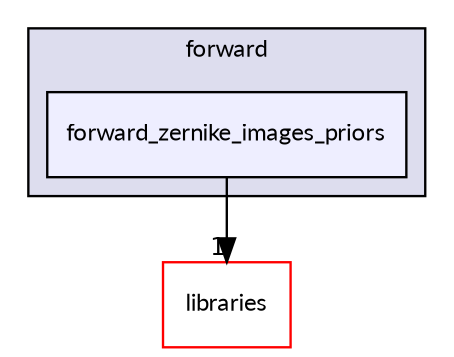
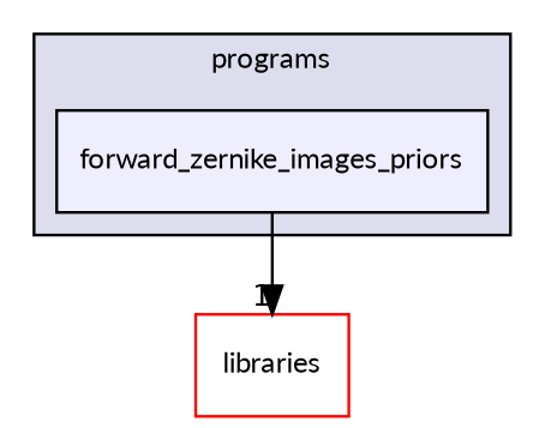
  digraph {
    compound=true
    fontname=Lato
    node [fontname=Lato fontsize=10 shape=box style=filled]
    n1 [fillcolor="#eeeeff" label=forward_zernike_images_priors pencolor=black]
    n2 [color=red fillcolor=white label=libraries]
    subgraph cluster_1 {
      bgcolor="#ddddee"
      fontsize=10
-     label=forward
+     label=programs
      pencolor=black
      n1
    }
    n1 -> n2 [headlabel=1 labeldistance=1.5 labelfontname=Helvetica labelfontsize=10 fontname=Lato]
  }
